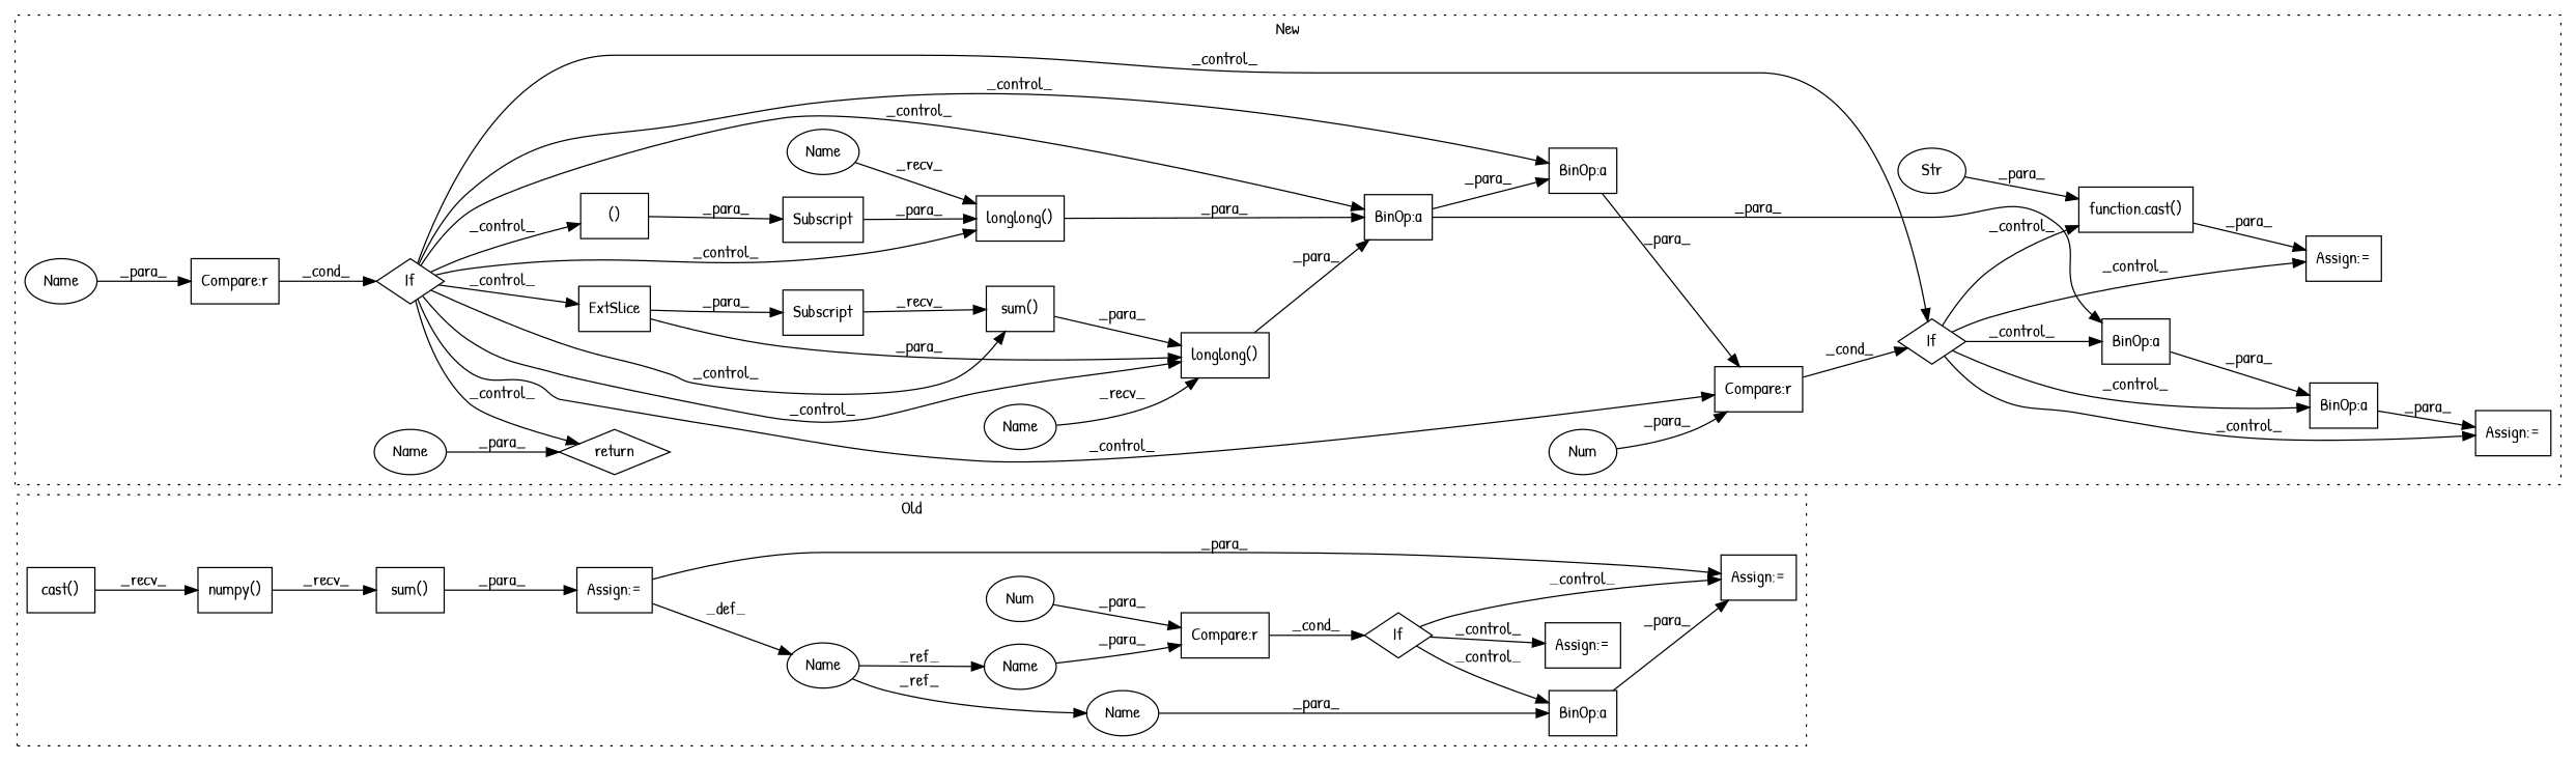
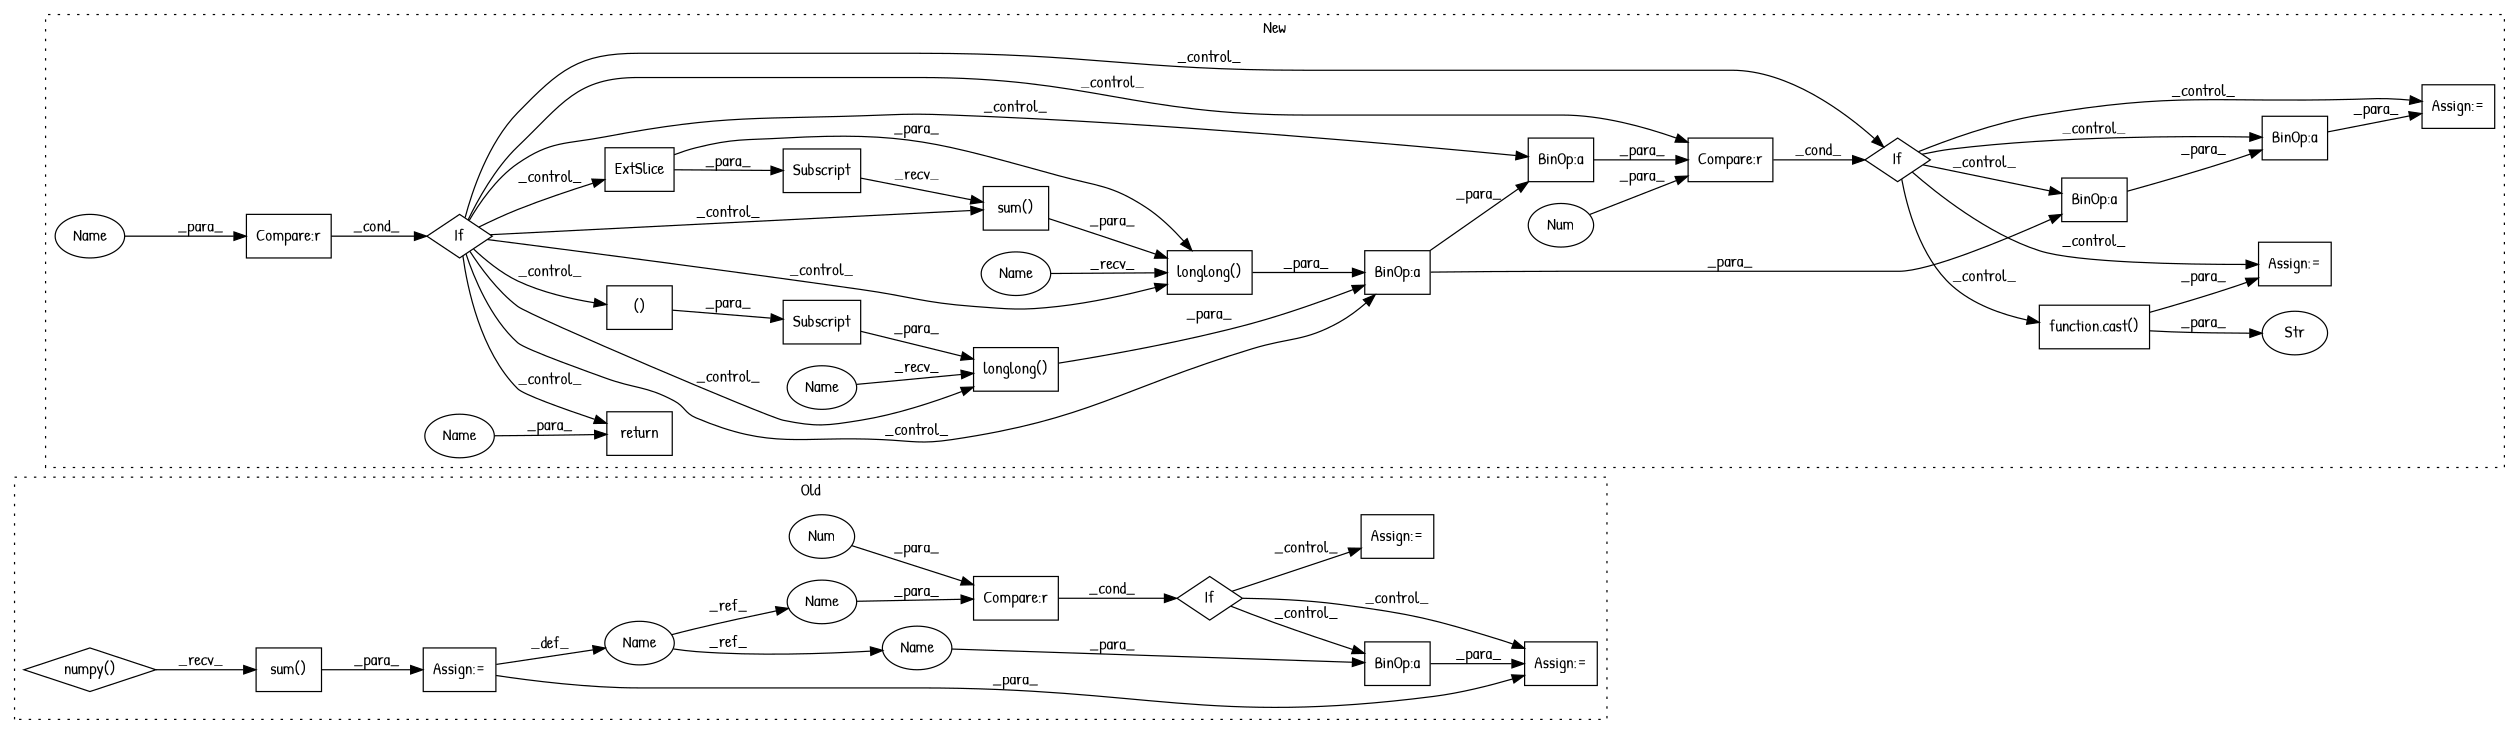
  digraph {
    fontname="Patrick Hand"
    rankdir=LR
    node [a=75 fontname="Patrick Hand" l=3 s=2383 shape=box]
    edge [fontname="Patrick Hand"]
    n1 [a=96 label=If shape=diamond]
    n2 [a=68 label="Assign:=" s=2417]
    n3 [a=82 label="BinOp:a" s=2472]
-   n4 [l=33 label="numpy()" s=2085]
+   n4 [l=33 label="numpy()" s=2085 shape=diamond]
    n5 [l=31 label="sum()" s=2339]
    n6 [a=40 l=10 label="Compare:r" s=2386]
    n7 [a=76 l=1 label=Num s=2395 shape=ellipse]
    n8 [a=87 l=5 label=Name s=2331 shape=ellipse]
-   n9 [l="8,1" label="cast()" s="2085,2109"]
    n10 [a=68 label="Assign:=" s=2336]
    n11 [a=68 label="Assign:=" s=2464]
    n12 [a=87 l=5 label=Name s=2475 shape=ellipse]
    n13 [a=87 l=5 label=Name s=2386 shape=ellipse]
    n14 [l="6,1" label="function.cast()" s="2424,2435"]
    n15 [a=68 label="Assign:=" s=2421]
    n16 [a=96 label=If s=2380 shape=diamond]
    n17 [a=68 label="Assign:=" s=2474]
    n18 [a=96 label=If s=2032 shape=diamond]
    n19 [a=82 l=8 label="BinOp:a" s=2385]
    n20 [a=82 label="BinOp:a" s=2361]
    n21 [a=82 l=4 label="BinOp:a" s=2480]
    n22 [a=82 l=8 label="BinOp:a" s=2487]
    n23 [a=54 l=7 label="()" s=2211]
    n24 [a=63 l="35,0" label=Subscript s="2184,0"]
    n25 [a=66 l=5 label=Str s=2430 shape=ellipse]
    n26 [l=37 label="sum()" s=2323]
    n27 [a=63 l="31,0" label=Subscript s="2323,0"]
    n28 [a=40 l=17 label="Compare:r"]
    n29 [a=76 l=1 label=Num s=2399 shape=ellipse]
    n30 [a=40 l=29 label="Compare:r" s=2035]
-   n31 [a=93 l=7 label=return s=2078 shape=diamond]
+   n31 [a=93 l=7 label=return s=2078]
    n32 [a=85 l=4 label=ExtSlice s=2323]
    n33 [l="12,1" label="longlong()" s="2311,2360"]
    n34 [l="12,1" label="longlong()" s="2172,2219"]
    n35 [a=87 l=4 label=Name s=2060 shape=ellipse]
    n36 [a=87 l=4 label=Name s=2085 shape=ellipse]
    n37 [a=87 l=2 label=Name s=2311 shape=ellipse]
    n38 [a=87 l=2 label=Name s=2172 shape=ellipse]
    subgraph cluster_1 {
      label=Old
      style=dotted
      n1
      n2
      n3
      n4
      n5
      n6
      n7
      n8
-     n9
      n10
      n11
      n12
      n13
    }
    subgraph cluster_2 {
      label=New
      style=dotted
      n14
      n15
      n16
      n17
      n18
      n19
      n20
      n21
      n22
      n23
      n24
      n25
      n26
      n27
      n28
      n29
      n30
      n31
      n32
      n33
      n34
      n35
      n36
      n37
      n38
    }
    n1 -> n2 [label=_control_]
    n1 -> n3 [label=_control_]
    n1 -> n11 [label=_control_]
    n3 -> n11 [label=_para_]
    n4 -> n5 [label=_recv_]
    n5 -> n10 [label=_para_]
    n6 -> n1 [label=_cond_]
    n7 -> n6 [label=_para_]
    n8 -> n12 [label=_ref_]
    n8 -> n13 [label=_ref_]
-   n9 -> n4 [label=_recv_]
    n10 -> n8 [label=_def_]
    n10 -> n11 [label=_para_]
    n12 -> n3 [label=_para_]
    n13 -> n6 [label=_para_]
    n14 -> n15 [label=_para_]
    n16 -> n14 [label=_control_]
    n16 -> n15 [label=_control_]
    n16 -> n17 [label=_control_]
    n16 -> n21 [label=_control_]
    n16 -> n22 [label=_control_]
    n18 -> n16 [label=_control_]
    n18 -> n19 [label=_control_]
    n18 -> n20 [label=_control_]
    n18 -> n23 [label=_control_]
    n18 -> n26 [label=_control_]
    n18 -> n28 [label=_control_]
    n18 -> n31 [label=_control_]
    n18 -> n32 [label=_control_]
    n18 -> n33 [label=_control_]
    n18 -> n34 [label=_control_]
    n19 -> n28 [label=_para_]
    n20 -> n19 [label=_para_]
    n20 -> n22 [label=_para_]
    n21 -> n17 [label=_para_]
    n22 -> n21 [label=_para_]
    n23 -> n24 [label=_para_]
    n24 -> n34 [label=_para_]
-   n25 -> n14 [label=_para_]
+   n14 -> n25 [label=_para_]
    n26 -> n33 [label=_para_]
    n27 -> n26 [label=_recv_]
    n28 -> n16 [label=_cond_]
    n29 -> n28 [label=_para_]
    n30 -> n18 [label=_cond_]
    n32 -> n27 [label=_para_]
    n32 -> n33 [label=_para_]
    n33 -> n20 [label=_para_]
    n34 -> n20 [label=_para_]
    n35 -> n30 [label=_para_]
    n36 -> n31 [label=_para_]
    n37 -> n33 [label=_recv_]
    n38 -> n34 [label=_recv_]
  }
